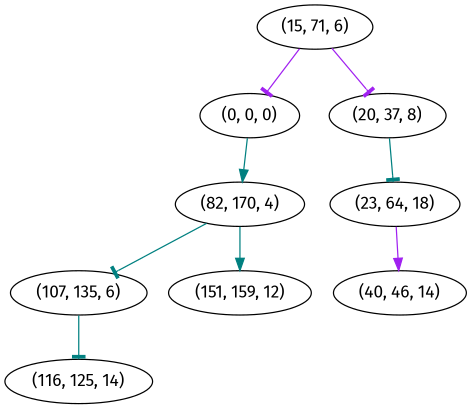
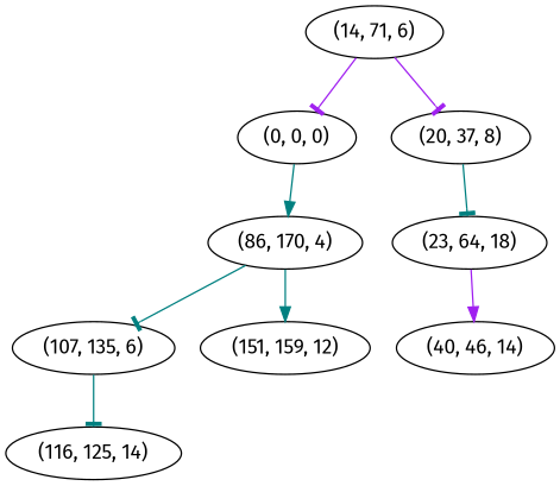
  digraph {
    fontname="Fira Sans"
    node [fontname="Fira Sans"]
    edge [arrowhead=tee color=teal fontname="Fira Sans"]
    "(0, 0, 0)"
-   "(86, 170, 4)" [label="(82, 170, 4)"]
-   "(15, 71, 6)"
+   "(86, 170, 4)"
+   "(15, 71, 6)" [label="(14, 71, 6)"]
    n4 [label="(20, 37, 8)"]
    "(107, 135, 6)"
    "(151, 159, 12)"
    n7 [label="(23, 64, 18)"]
    "(40, 46, 14)"
    "(116, 125, 14)"
    "(0, 0, 0)" -> "(86, 170, 4)" [arrowhead=normal]
    "(86, 170, 4)" -> "(107, 135, 6)"
    "(86, 170, 4)" -> "(151, 159, 12)" [arrowhead=normal]
    "(15, 71, 6)" -> "(0, 0, 0)" [color=purple]
    "(15, 71, 6)" -> n4 [color=purple]
    n4 -> n7
    "(107, 135, 6)" -> "(116, 125, 14)"
    n7 -> "(40, 46, 14)" [arrowhead=normal color=purple]
  }
